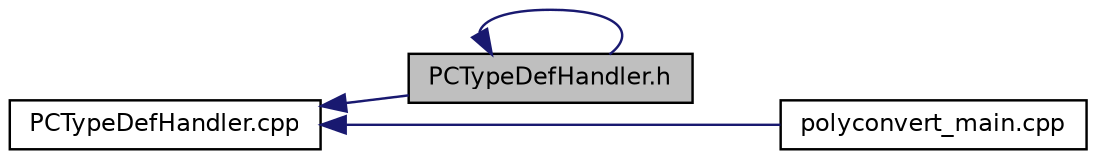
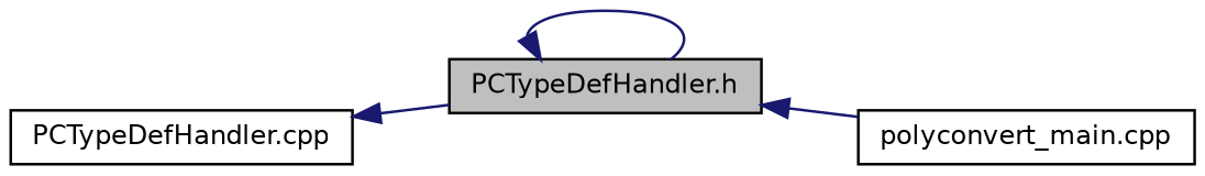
  digraph {
    rankdir=LR
    node [color=black fillcolor=white fontname=Helvetica fontsize=10 shape=record style=filled]
    edge [color=midnightblue dir=back fontname=Helvetica fontsize=10 labelfontname=Helvetica labelfontsize=10 style=solid]
    n1 [fillcolor=grey75 fontcolor=black height=0.2 label="PCTypeDefHandler.h" width=0.4]
    n2 [height=0.2 label="polyconvert_main.cpp" width=0.4]
    n3 [height=0.2 label="PCTypeDefHandler.cpp" width=0.4]
    n1 -> n1
-   n3 -> n2
+   n1 -> n2
    n3 -> n1
  }
